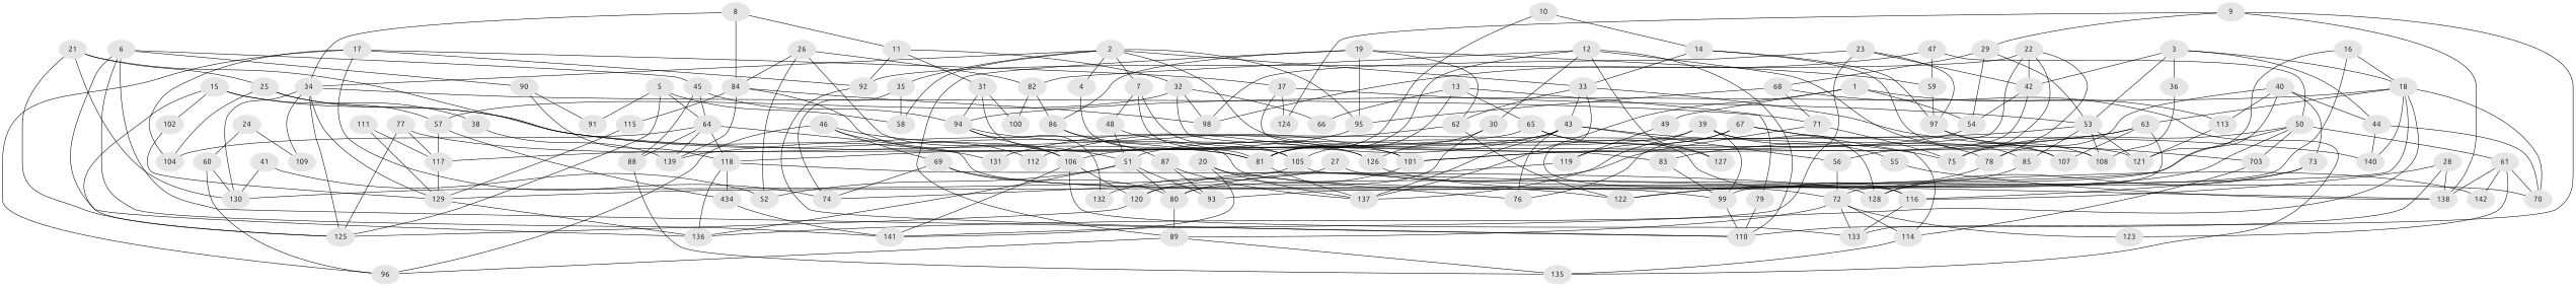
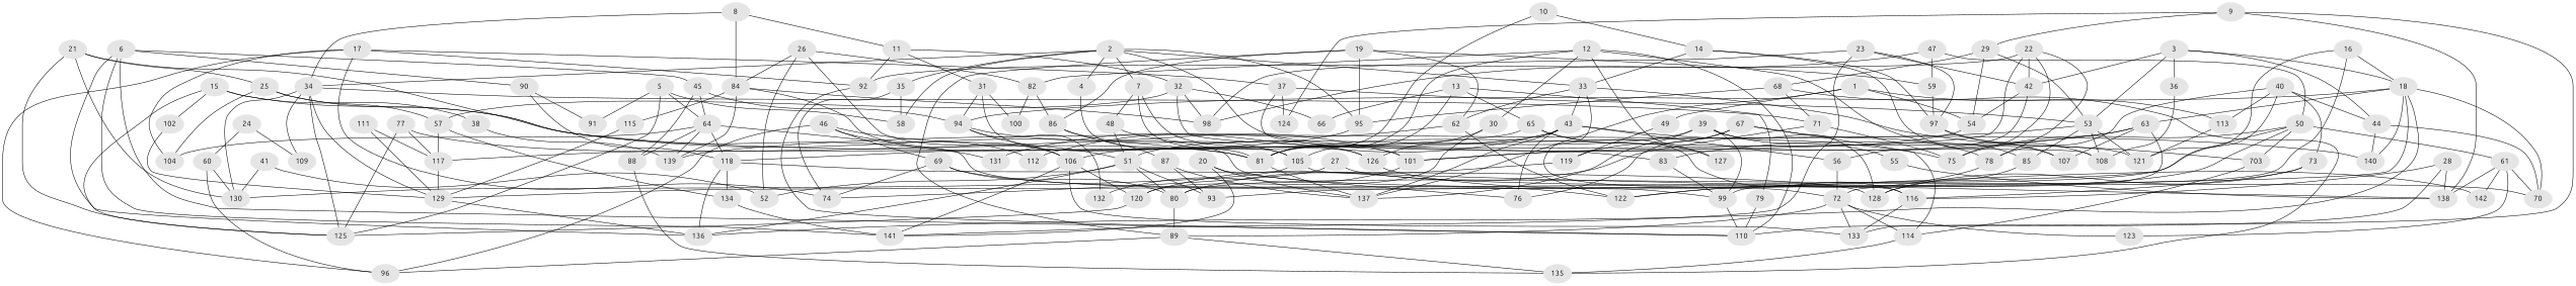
  graph {
    fontname=Ubuntu
    node [color=gray90 fontname=Ubuntu style=filled]
    edge [fontname=Ubuntu]
    1
    49
    54
    113
    137
    119
    81
    121
    2
    4
    7
    33
    34
    35
    58
    95
    105
    48
    101
    126
    62
    116
    43
    n24 [label=703]
    125
    130
    109
    71
    129
    74
    118
    3
    18
    36
    42
    44
    53
    136
    140
    63
    70
    93
    94
    108
    56
    85
    139
    138
    5
    64
    91
    99
    104
    88
    6
    45
    90
    110
    141
    51
    132
    142
    8
    11
    84
    31
    32
    92
    98
    106
    115
    9
    29
    124
    133
    68
    10
    14
    97
    107
    100
    66
    57
    83
    12
    30
    82
    127
    120
    86
    128
    13
    65
    79
    117
    15
    38
    102
    16
    17
    37
    96
    72
    19
    59
    89
    112
    122
    87
    135
    20
    76
    21
    25
    131
    22
    75
    78
    23
    24
    60
-   134 [label=434]
+   134
    26
    52
    123
    114
    27
    28
    80
    39
    55
    40
    73
    41
    46
    69
    47
    50
    61
    67
    77
    111
    1 -- 49
    1 -- 54
    1 -- 113
    1 -- 137
    49 -- 119
    54 -- 81
    113 -- 121
    119 -- 120
    81 -- 137
    2 -- 121
    2 -- 4
    2 -- 7
    2 -- 33
    2 -- 34
    2 -- 35
    2 -- 58
    2 -- 95
    4 -- 105
    7 -- 48
    7 -- 101
    7 -- 126
    33 -- 62
    33 -- 116
    33 -- 43
    33 -- n24
    34 -- 125
    34 -- 130
    34 -- 109
    34 -- 71
    34 -- 129
    35 -- 58
    35 -- 74
    95 -- 118
    105 -- 130
    105 -- 138
    48 -- 126
    48 -- 51
    101 -- 132
    126 -- 142
    62 -- 112
    62 -- 122
    116 -- 133
    43 -- 137
    43 -- 56
    43 -- 106
    43 -- 76
    43 -- 131
    43 -- 75
    n24 -- 114
    71 -- 75
    71 -- 80
    129 -- 136
    118 -- 136
    118 -- 128
    118 -- 134
    3 -- 18
    3 -- 36
    3 -- 42
    3 -- 44
    3 -- 53
    18 -- 136
    18 -- 140
    18 -- 63
    18 -- 70
    18 -- 93
    18 -- 94
    36 -- 108
    42 -- 54
    42 -- 56
    44 -- 140
    44 -- 70
    53 -- 121
    53 -- 108
    53 -- 85
    53 -- 139
    63 -- 101
    63 -- 107
    63 -- 83
    63 -- 72
    94 -- 101
    94 -- 132
    94 -- 106
    56 -- 72
    85 -- 128
    5 -- 58
    5 -- 125
    5 -- 64
    5 -- 91
    64 -- 118
    64 -- 139
    64 -- 99
    64 -- 104
    64 -- 88
    99 -- 110
    88 -- 135
    6 -- 136
    6 -- 45
    6 -- 90
    6 -- 110
    6 -- 141
    45 -- 94
    45 -- 64
    45 -- 88
    90 -- 118
    90 -- 91
    51 -- 136
    51 -- 93
    51 -- 52
    51 -- 80
    8 -- 34
    8 -- 11
    8 -- 84
    11 -- 31
    11 -- 32
    11 -- 92
    84 -- 139
    84 -- 98
    84 -- 106
    84 -- 115
    31 -- 81
    31 -- 94
    31 -- 100
    32 -- 98
    32 -- 66
    32 -- 57
    32 -- 83
    92 -- 110
    106 -- 141
    106 -- 133
    106 -- 120
    115 -- 129
    9 -- 138
    9 -- 29
    9 -- 124
    9 -- 133
    29 -- 54
    29 -- 53
    29 -- 68
    68 -- 95
    68 -- 71
    68 -- 135
    10 -- 81
    10 -- 14
    14 -- 33
    14 -- 97
    14 -- 107
    97 -- 108
    97 -- 107
    57 -- 117
    57 -- 134
    83 -- 99
    12 -- 81
    12 -- 85
    12 -- 110
    12 -- 30
    12 -- 82
    12 -- 127
    30 -- 126
    30 -- 120
    82 -- 100
    82 -- 86
    120 -- 125
    86 -- 105
    86 -- 87
    13 -- 105
    13 -- 66
    13 -- 65
    13 -- 79
    65 -- 116
    65 -- 127
    65 -- 117
    79 -- 110
    117 -- 129
    15 -- 125
    15 -- 140
    15 -- 38
    15 -- 102
    38 -- 139
    102 -- 129
    16 -- 121
    16 -- 18
    16 -- 99
    17 -- 74
    17 -- 104
    17 -- 92
    17 -- 37
    17 -- 96
    37 -- 53
    37 -- 108
    37 -- 124
    72 -- 133
    72 -- 89
    72 -- 123
    72 -- 114
    19 -- 95
    19 -- 62
    19 -- 86
    19 -- 59
    19 -- 89
    59 -- 97
    89 -- 96
    89 -- 135
    87 -- 137
    87 -- 93
    20 -- 137
    20 -- 141
    20 -- 76
    21 -- 125
    21 -- 130
    21 -- 25
    21 -- 131
    25 -- 81
    25 -- 104
    25 -- 57
    22 -- 101
    22 -- 42
    22 -- 92
    22 -- 75
    22 -- 78
    78 -- 122
    23 -- 42
    23 -- 141
    23 -- 98
    23 -- 97
    24 -- 109
    24 -- 60
    60 -- 130
    60 -- 96
    134 -- 141
    26 -- 84
    26 -- 82
    26 -- 72
    26 -- 52
    114 -- 135
    27 -- 74
    27 -- 70
    28 -- 116
    28 -- 138
    28 -- 110
    80 -- 89
    39 -- 137
    39 -- 99
    39 -- 51
    39 -- 128
    39 -- 55
    55 -- 138
    40 -- 113
    40 -- 44
    40 -- 78
    40 -- 80
    40 -- 73
    73 -- 116
    73 -- 128
    41 -- 130
    41 -- 52
    46 -- 51
    46 -- 96
    46 -- 112
    46 -- 69
    69 -- 74
    69 -- 122
    69 -- 80
    47 -- 98
    47 -- 59
    47 -- 50
    50 -- n24
    50 -- 129
    50 -- 122
    50 -- 75
    50 -- 61
    61 -- 70
    61 -- 138
    61 -- 142
    61 -- 123
    67 -- 119
    67 -- 76
    67 -- 78
    67 -- 114
    77 -- 81
    77 -- 125
    77 -- 117
    111 -- 129
    111 -- 117
  }
